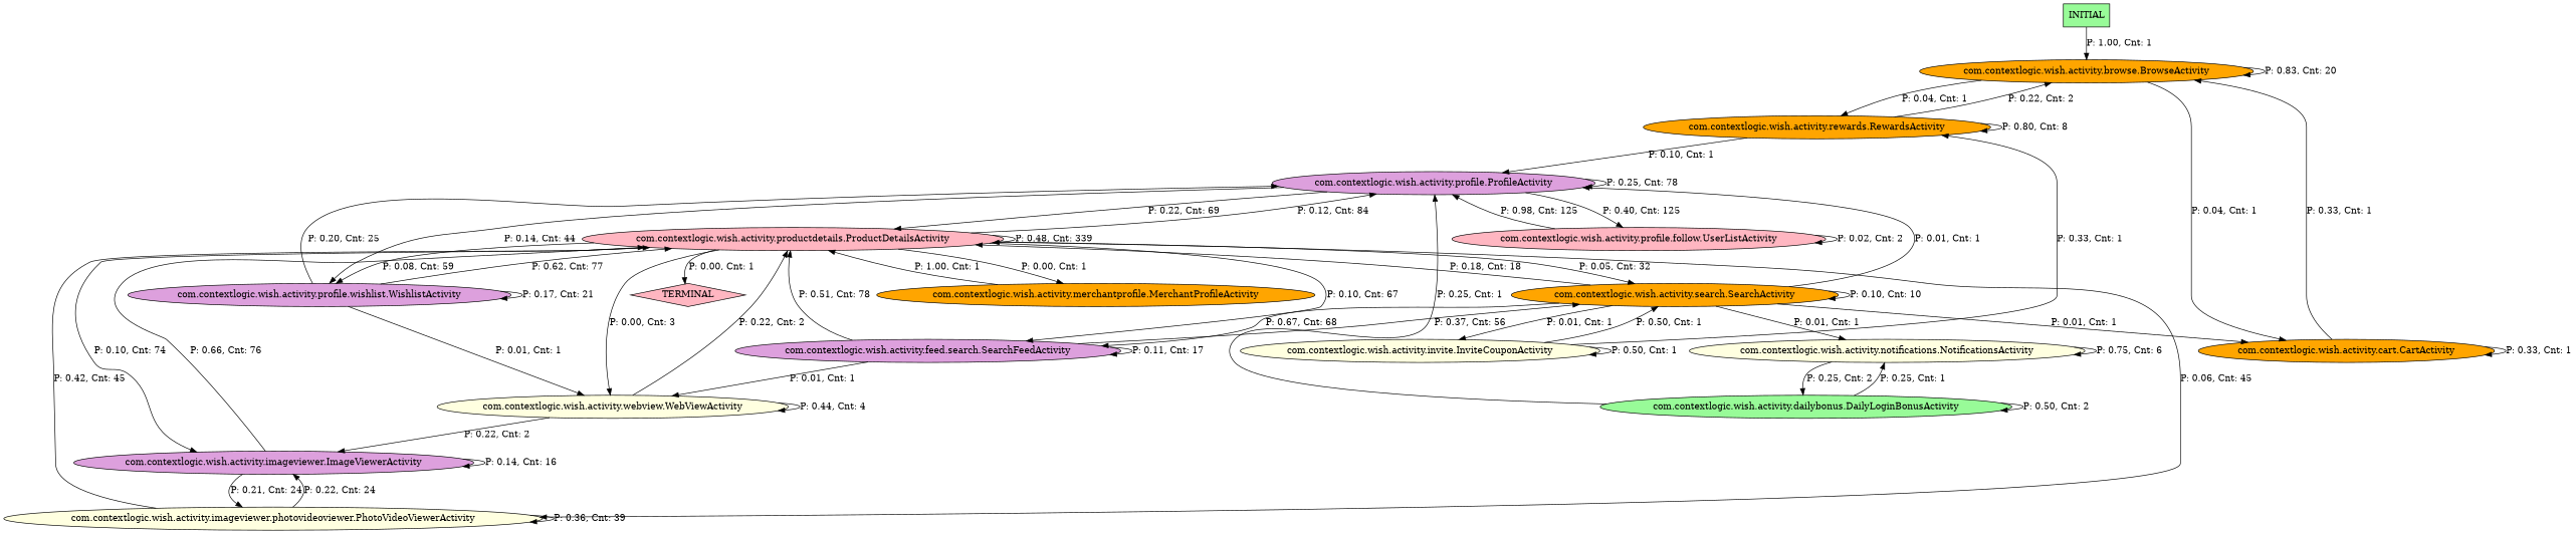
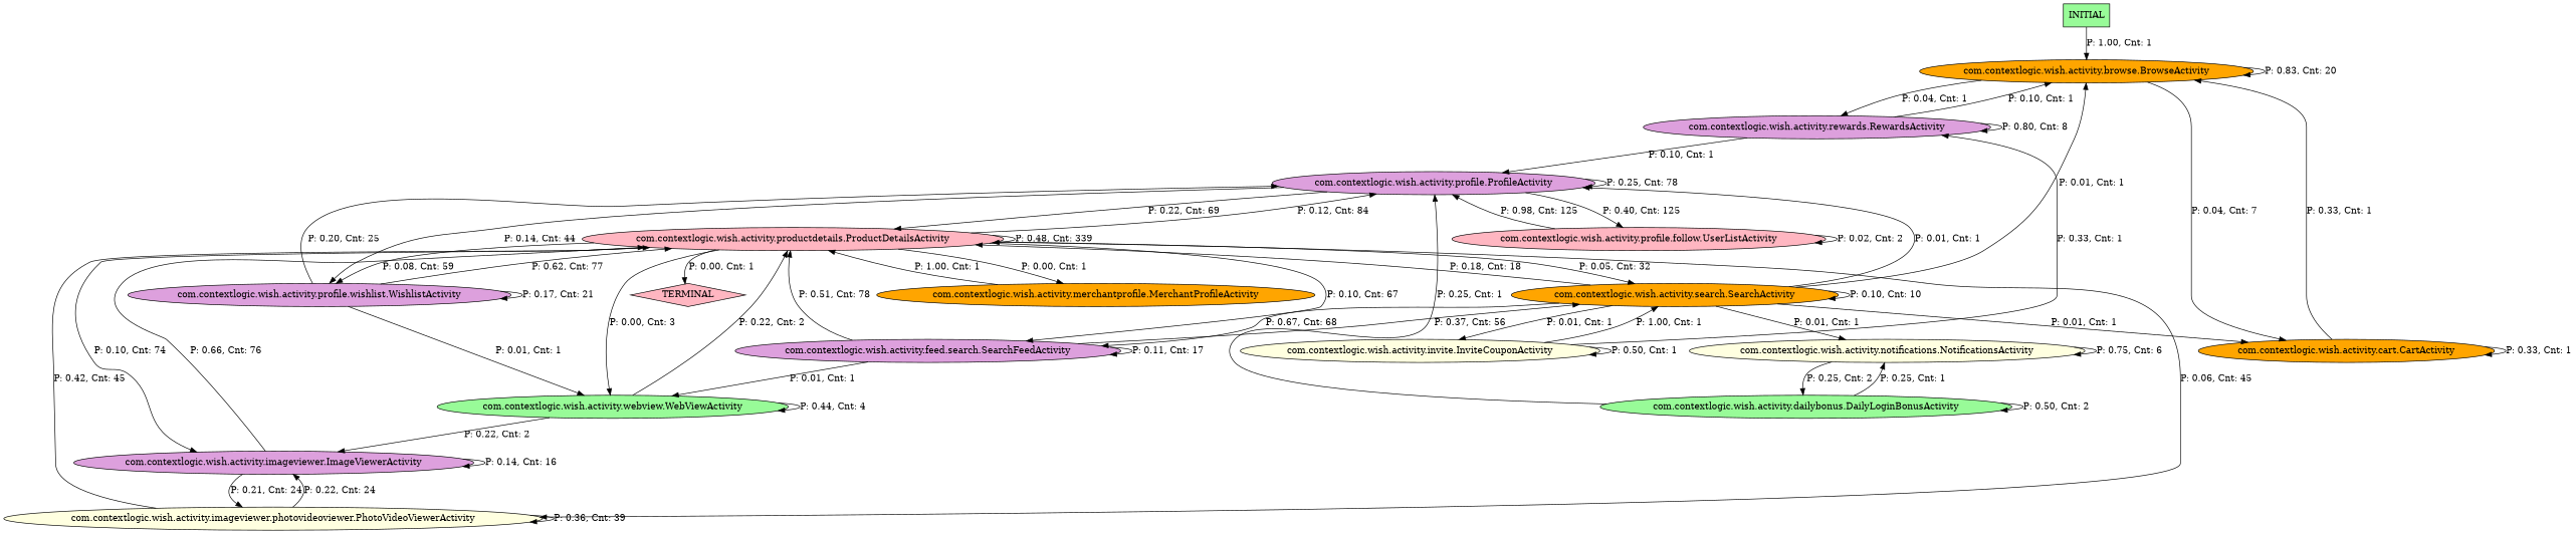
  digraph {
    node [fillcolor=plum style=filled]
    n1 [fillcolor=orange label="com.contextlogic.wish.activity.browse.BrowseActivity"]
    n2 [fillcolor=orange label="com.contextlogic.wish.activity.cart.CartActivity"]
-   n3 [fillcolor=orange label="com.contextlogic.wish.activity.rewards.RewardsActivity"]
+   n3 [label="com.contextlogic.wish.activity.rewards.RewardsActivity"]
    n4 [label="com.contextlogic.wish.activity.profile.ProfileActivity"]
    n5 [fillcolor=orange label="com.contextlogic.wish.activity.search.SearchActivity"]
    n6 [fillcolor=lightyellow label="com.contextlogic.wish.activity.notifications.NotificationsActivity"]
    n7 [label="com.contextlogic.wish.activity.feed.search.SearchFeedActivity"]
    n8 [fillcolor=lightpink label="com.contextlogic.wish.activity.productdetails.ProductDetailsActivity"]
    n9 [fillcolor=lightyellow label="com.contextlogic.wish.activity.invite.InviteCouponActivity"]
    n10 [fillcolor=palegreen label="com.contextlogic.wish.activity.dailybonus.DailyLoginBonusActivity"]
    n11 [label="com.contextlogic.wish.activity.profile.wishlist.WishlistActivity"]
    n12 [fillcolor=lightpink label="com.contextlogic.wish.activity.profile.follow.UserListActivity"]
-   n13 [fillcolor=lightyellow label="com.contextlogic.wish.activity.webview.WebViewActivity"]
+   n13 [fillcolor=palegreen label="com.contextlogic.wish.activity.webview.WebViewActivity"]
    n14 [label="com.contextlogic.wish.activity.imageviewer.ImageViewerActivity"]
    n15 [fillcolor=lightyellow label="com.contextlogic.wish.activity.imageviewer.photovideoviewer.PhotoVideoViewerActivity"]
    n16 [fillcolor=orange label="com.contextlogic.wish.activity.merchantprofile.MerchantProfileActivity"]
    n17 [fillcolor=lightpink label=TERMINAL shape=diamond]
    n18 [fillcolor=palegreen label=INITIAL shape=box]
    n1 -> n1 [label="P: 0.83, Cnt: 20"]
-   n1 -> n2 [label="P: 0.04, Cnt: 1"]
+   n1 -> n2 [label="P: 0.04, Cnt: 7"]
    n1 -> n3 [label="P: 0.04, Cnt: 1"]
    n2 -> n1 [label="P: 0.33, Cnt: 1"]
    n2 -> n2 [label="P: 0.33, Cnt: 1"]
-   n3 -> n1 [label="P: 0.22, Cnt: 2"]
+   n3 -> n1 [label="P: 0.10, Cnt: 1"]
    n3 -> n3 [label="P: 0.80, Cnt: 8"]
    n3 -> n4 [label="P: 0.10, Cnt: 1"]
    n4 -> n4 [label="P: 0.25, Cnt: 78"]
    n4 -> n8 [label="P: 0.22, Cnt: 69"]
    n4 -> n11 [label="P: 0.14, Cnt: 44"]
    n4 -> n12 [label="P: 0.40, Cnt: 125"]
+   n5 -> n1 [label="P: 0.01, Cnt: 1"]
    n5 -> n2 [label="P: 0.01, Cnt: 1"]
    n5 -> n4 [label="P: 0.01, Cnt: 1"]
    n5 -> n5 [label="P: 0.10, Cnt: 10"]
    n5 -> n6 [label="P: 0.01, Cnt: 1"]
    n5 -> n7 [label="P: 0.67, Cnt: 68"]
    n5 -> n8 [label="P: 0.18, Cnt: 18"]
    n5 -> n9 [label="P: 0.01, Cnt: 1"]
    n6 -> n6 [label="P: 0.75, Cnt: 6"]
    n6 -> n10 [label="P: 0.25, Cnt: 2"]
    n7 -> n5 [label="P: 0.37, Cnt: 56"]
    n7 -> n7 [label="P: 0.11, Cnt: 17"]
    n7 -> n8 [label="P: 0.51, Cnt: 78"]
    n7 -> n13 [label="P: 0.01, Cnt: 1"]
    n8 -> n4 [label="P: 0.12, Cnt: 84"]
    n8 -> n5 [label="P: 0.05, Cnt: 32"]
    n8 -> n7 [label="P: 0.10, Cnt: 67"]
    n8 -> n8 [label="P: 0.48, Cnt: 339"]
    n8 -> n11 [label="P: 0.08, Cnt: 59"]
    n8 -> n13 [label="P: 0.00, Cnt: 3"]
    n8 -> n14 [label="P: 0.10, Cnt: 74"]
    n8 -> n15 [label="P: 0.06, Cnt: 45"]
    n8 -> n16 [label="P: 0.00, Cnt: 1"]
    n8 -> n17 [label="P: 0.00, Cnt: 1"]
    n9 -> n3 [label="P: 0.33, Cnt: 1"]
-   n9 -> n5 [label="P: 0.50, Cnt: 1"]
+   n9 -> n5 [label="P: 1.00, Cnt: 1"]
    n9 -> n9 [label="P: 0.50, Cnt: 1"]
    n10 -> n4 [label="P: 0.25, Cnt: 1"]
    n10 -> n6 [label="P: 0.25, Cnt: 1"]
    n10 -> n10 [label="P: 0.50, Cnt: 2"]
    n11 -> n4 [label="P: 0.20, Cnt: 25"]
    n11 -> n8 [label="P: 0.62, Cnt: 77"]
    n11 -> n11 [label="P: 0.17, Cnt: 21"]
    n11 -> n13 [label="P: 0.01, Cnt: 1"]
    n12 -> n4 [label="P: 0.98, Cnt: 125"]
    n12 -> n12 [label="P: 0.02, Cnt: 2"]
    n13 -> n8 [label="P: 0.22, Cnt: 2"]
    n13 -> n13 [label="P: 0.44, Cnt: 4"]
    n13 -> n14 [label="P: 0.22, Cnt: 2"]
    n14 -> n8 [label="P: 0.66, Cnt: 76"]
    n14 -> n14 [label="P: 0.14, Cnt: 16"]
    n14 -> n15 [label="P: 0.21, Cnt: 24"]
    n15 -> n8 [label="P: 0.42, Cnt: 45"]
    n15 -> n14 [label="P: 0.22, Cnt: 24"]
    n15 -> n15 [label="P: 0.36, Cnt: 39"]
    n16 -> n8 [label="P: 1.00, Cnt: 1"]
    n18 -> n1 [label="P: 1.00, Cnt: 1"]
  }
